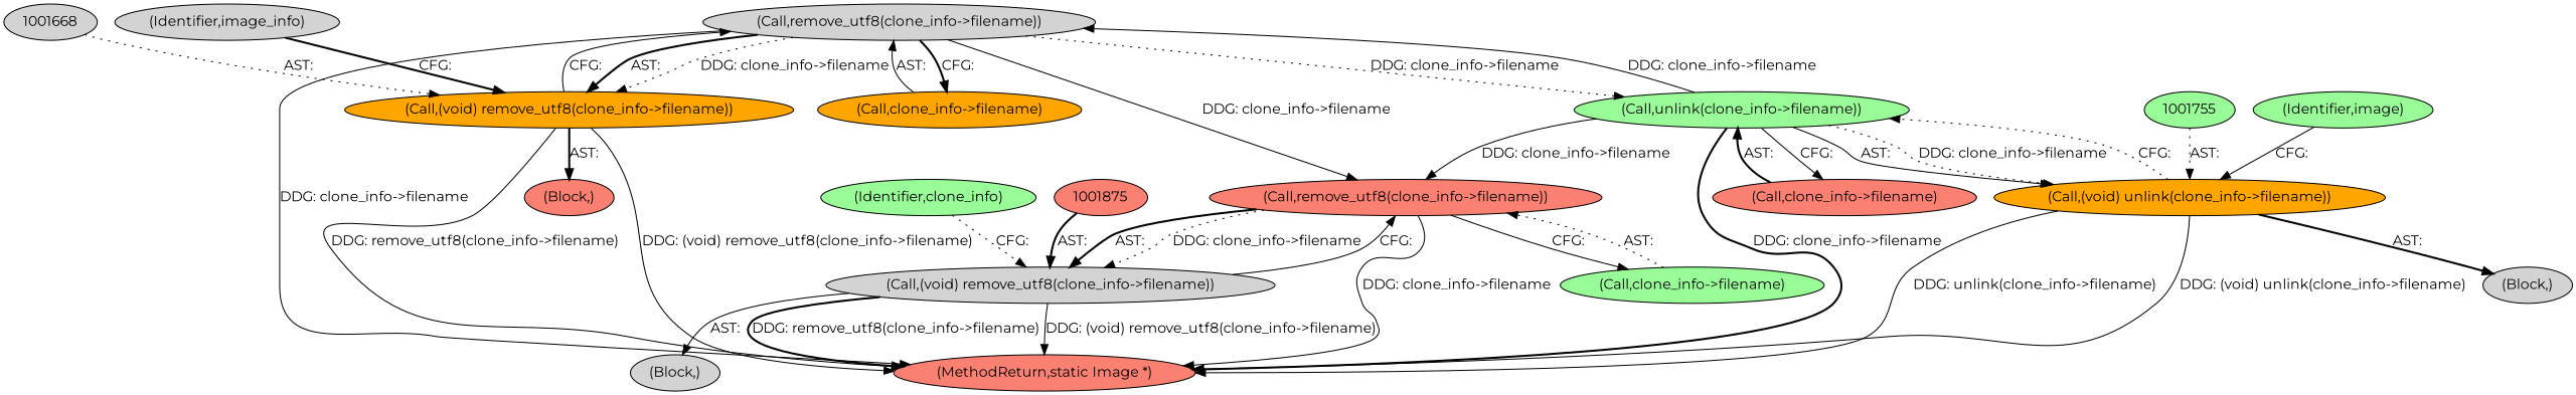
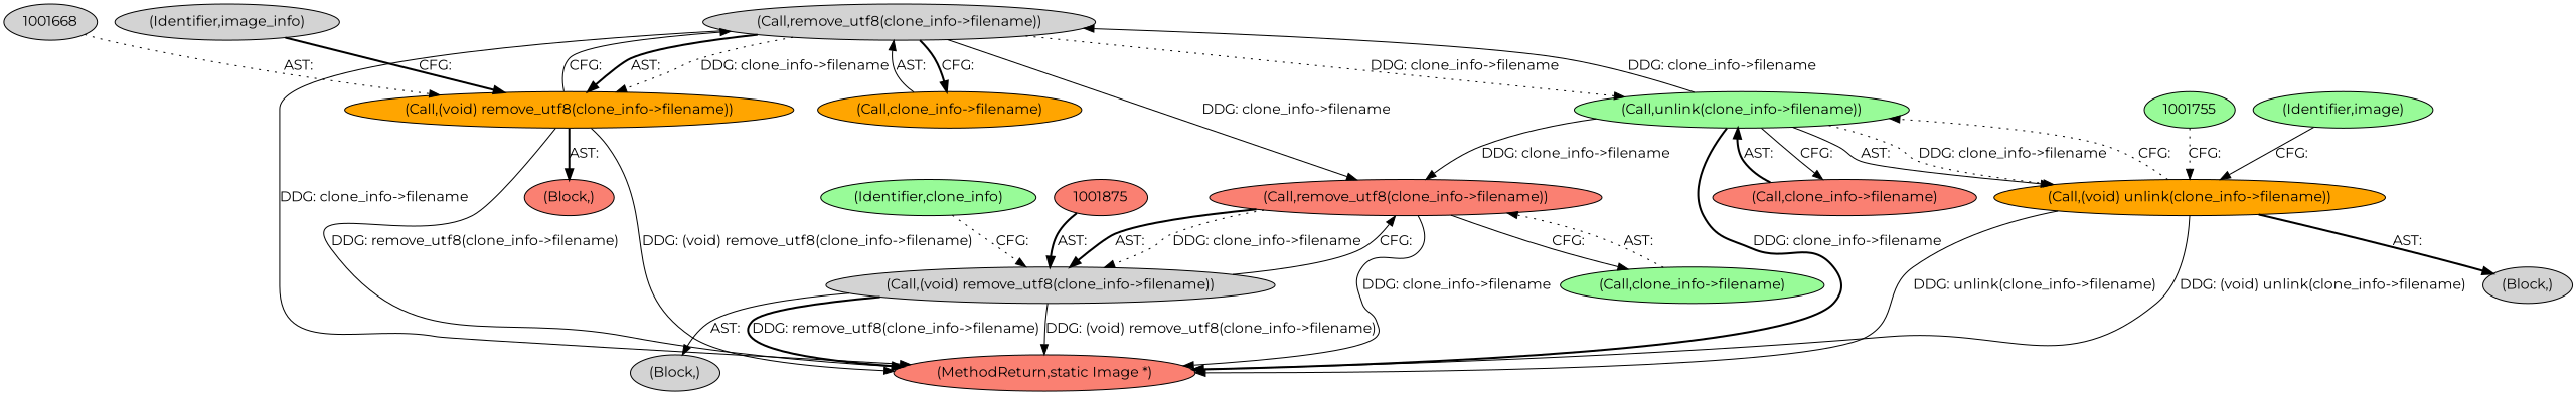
  digraph {
    fontname=Montserrat
    node [fillcolor=lightgrey fontname=Montserrat style=filled]
    edge [fontname=Montserrat style=solid]
    n1 [label="(Call,remove_utf8(clone_info->filename))"]
    n2 [fillcolor=palegreen label="(Call,unlink(clone_info->filename))"]
    n3 [fillcolor=orange label="(Call,(void) remove_utf8(clone_info->filename))"]
    n4 [fillcolor=salmon label="(Call,remove_utf8(clone_info->filename))"]
    n5 [fillcolor=orange label="(Call,clone_info->filename)"]
    n6 [fillcolor=salmon label="(MethodReturn,static Image *)"]
    n7 [fillcolor=orange label="(Call,(void) unlink(clone_info->filename))"]
    n8 [fillcolor=salmon label="(Call,clone_info->filename)"]
    n9 [fillcolor=salmon label="(Block,)"]
    n10 [label="(Call,(void) remove_utf8(clone_info->filename))"]
    n11 [fillcolor=palegreen label="(Call,clone_info->filename)"]
    n12 [label="(Block,)"]
    n13 [label="(Block,)"]
    n14 [label="(Identifier,image_info)"]
    n15 [fillcolor=palegreen label="(Identifier,image)"]
    n16 [fillcolor=palegreen label="(Identifier,clone_info)"]
    1001668
    1001875 [fillcolor=salmon]
    1001755 [fillcolor=palegreen]
    n1 -> n2 [label="DDG: clone_info->filename" style=dotted]
    n1 -> n3 [label="AST: " style=bold]
    n1 -> n3 [label="DDG: clone_info->filename" style=dotted]
    n1 -> n4 [label="DDG: clone_info->filename"]
    n1 -> n5 [label="CFG: " style=bold]
    n1 -> n6 [label="DDG: clone_info->filename"]
    n2 -> n1 [label="DDG: clone_info->filename"]
    n2 -> n4 [label="DDG: clone_info->filename"]
    n2 -> n6 [label="DDG: clone_info->filename" style=bold]
    n2 -> n7 [label="AST: "]
    n2 -> n7 [label="DDG: clone_info->filename" style=dotted]
    n2 -> n8 [label="CFG: "]
    n3 -> n1 [label="CFG: "]
    n3 -> n6 [label="DDG: remove_utf8(clone_info->filename)"]
    n3 -> n6 [label="DDG: (void) remove_utf8(clone_info->filename)"]
    n3 -> n9 [label="AST: " style=bold]
    n4 -> n6 [label="DDG: clone_info->filename"]
    n4 -> n10 [label="AST: " style=bold]
    n4 -> n10 [label="DDG: clone_info->filename" style=dotted]
    n4 -> n11 [label="CFG: "]
    n5 -> n1 [label="AST: "]
    n7 -> n2 [label="CFG: " style=dotted]
    n7 -> n6 [label="DDG: unlink(clone_info->filename)"]
    n7 -> n6 [label="DDG: (void) unlink(clone_info->filename)"]
    n7 -> n12 [label="AST: " style=bold]
    n8 -> n2 [label="AST: " style=bold]
    n10 -> n4 [label="CFG: "]
    n10 -> n6 [label="DDG: (void) remove_utf8(clone_info->filename)"]
    n10 -> n6 [label="DDG: remove_utf8(clone_info->filename)" style=bold]
    n10 -> n13 [label="AST: "]
    n11 -> n4 [label="AST: " style=dotted]
    n14 -> n3 [label="CFG: " style=bold]
    n15 -> n7 [label="CFG: "]
    n16 -> n10 [label="CFG: " style=dotted]
    1001668 -> n3 [label="AST: " style=dotted]
    1001875 -> n10 [label="AST: " style=bold]
-   1001755 -> n7 [label="AST: " style=dotted]
+   1001755 -> n7 [label="CFG: " style=dotted]
  }
